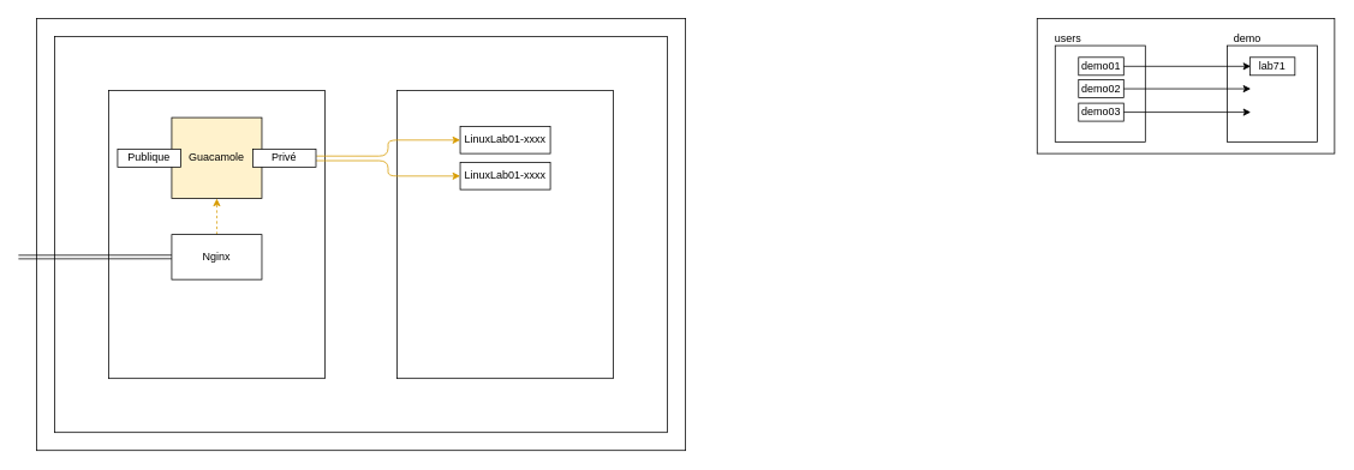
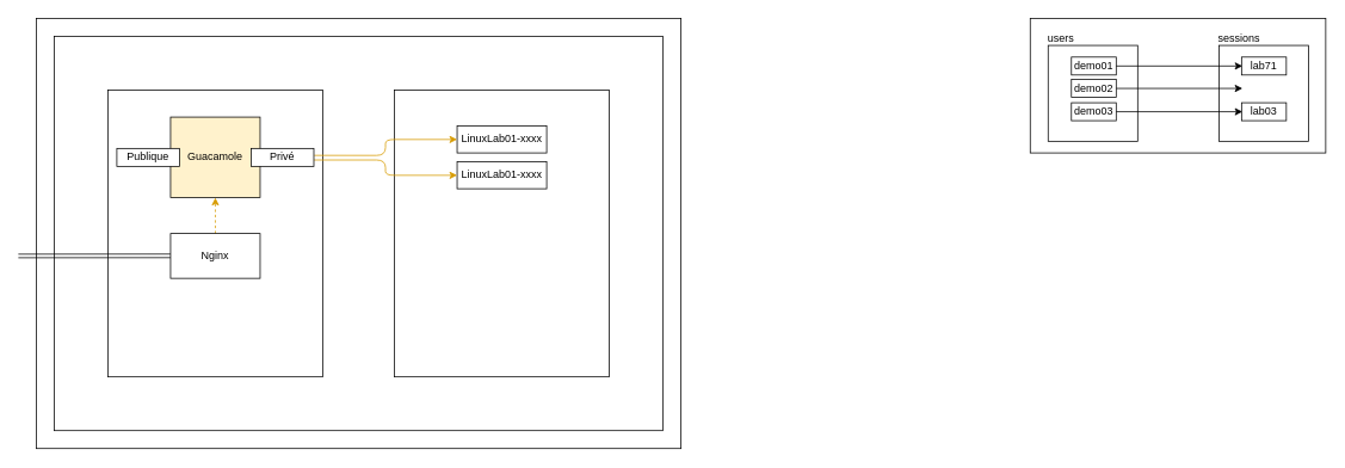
  <mxCell id="0" />
  <mxCell id="1" parent="0" />
  <mxCell id="2" value="" style="rounded=0;whiteSpace=wrap;html=1;" parent="1" vertex="1"><mxGeometry x="40" y="20" width="720" height="480" as="geometry" /></mxCell>
  <mxCell id="3" value="" style="rounded=0;whiteSpace=wrap;html=1;" parent="1" vertex="1"><mxGeometry x="60" y="40" width="680" height="440" as="geometry" /></mxCell>
  <mxCell id="4" value="" style="rounded=0;whiteSpace=wrap;html=1;" parent="1" vertex="1"><mxGeometry x="120" y="100" width="240" height="320" as="geometry" /></mxCell>
  <mxCell id="5" value="" style="rounded=0;whiteSpace=wrap;html=1;" parent="1" vertex="1"><mxGeometry x="440" y="100" width="240" height="320" as="geometry" /></mxCell>
  <mxCell id="6" value="LinuxLab01-xxxx" style="rounded=0;whiteSpace=wrap;html=1;" parent="1" vertex="1"><mxGeometry x="510" y="140" width="100" height="30" as="geometry" /></mxCell>
  <mxCell id="7" value="LinuxLab01-xxxx" style="rounded=0;whiteSpace=wrap;html=1;" parent="1" vertex="1"><mxGeometry x="510" y="180" width="100" height="30" as="geometry" /></mxCell>
  <mxCell id="8" value="Guacamole" style="rounded=0;whiteSpace=wrap;html=1;fillColor=#fff2cc;" parent="1" vertex="1"><mxGeometry x="190" y="130" width="100" height="90" as="geometry" /></mxCell>
  <mxCell id="9" style="edgeStyle=none;html=1;exitX=0;exitY=0.5;exitDx=0;exitDy=0;shape=link;" parent="1" edge="1"><mxGeometry relative="1" as="geometry"><mxPoint x="20" y="285" as="targetPoint" /><mxPoint x="190" y="284.9" as="sourcePoint" /></mxGeometry></mxCell>
  <mxCell id="10" value="Publique" style="whiteSpace=wrap;html=1;" parent="1" vertex="1"><mxGeometry x="130" y="165" width="70" height="20" as="geometry" /></mxCell>
  <mxCell id="11" style="edgeStyle=orthogonalEdgeStyle;html=1;exitX=1.007;exitY=0.388;exitDx=0;exitDy=0;entryX=0;entryY=0.5;entryDx=0;entryDy=0;fillColor=#ffe6cc;strokeColor=#d79b00;exitPerimeter=0;" parent="1" source="13" target="6" edge="1"><mxGeometry relative="1" as="geometry" /></mxCell>
  <mxCell id="12" style="edgeStyle=orthogonalEdgeStyle;html=1;exitX=1.003;exitY=0.645;exitDx=0;exitDy=0;entryX=0;entryY=0.5;entryDx=0;entryDy=0;fillColor=#ffe6cc;strokeColor=#d79b00;exitPerimeter=0;" parent="1" source="13" target="7" edge="1"><mxGeometry relative="1" as="geometry" /></mxCell>
  <mxCell id="13" value="Privé" style="whiteSpace=wrap;html=1;" parent="1" vertex="1"><mxGeometry x="280" y="165" width="70" height="20" as="geometry" /></mxCell>
  <mxCell id="14" style="edgeStyle=none;html=1;exitX=0.5;exitY=0;exitDx=0;exitDy=0;entryX=0.5;entryY=1;entryDx=0;entryDy=0;fillColor=#ffe6cc;strokeColor=#d79b00;dashed=1;" parent="1" source="15" target="8" edge="1"><mxGeometry relative="1" as="geometry" /></mxCell>
  <mxCell id="15" value="Nginx" style="rounded=0;whiteSpace=wrap;html=1;" parent="1" vertex="1"><mxGeometry x="190" y="260" width="100" height="50" as="geometry" /></mxCell>
  <mxCell id="16" value="" style="group" parent="1" vertex="1" connectable="0"><mxGeometry x="1150" y="20" width="330" height="200" as="geometry" /></mxCell>
  <mxCell id="17" value="" style="rounded=0;whiteSpace=wrap;html=1;" parent="16" vertex="1"><mxGeometry width="330" height="150" as="geometry" /></mxCell>
  <mxCell id="18" value="" style="group" parent="16" vertex="1" connectable="0"><mxGeometry x="9" y="7" width="111" height="193" as="geometry" /></mxCell>
  <mxCell id="19" value="" style="rounded=0;whiteSpace=wrap;html=1;" parent="18" vertex="1"><mxGeometry x="11" y="23" width="100" height="107" as="geometry" /></mxCell>
  <mxCell id="20" value="users" style="text;html=1;align=center;verticalAlign=middle;resizable=0;points=[];autosize=1;strokeColor=none;fillColor=none;" parent="18" vertex="1"><mxGeometry width="50" height="30" as="geometry" /></mxCell>
  <mxCell id="21" value="" style="group" parent="16" vertex="1" connectable="0"><mxGeometry x="200" y="7" width="111" height="193" as="geometry" /></mxCell>
  <mxCell id="22" value="" style="rounded=0;whiteSpace=wrap;html=1;" parent="21" vertex="1"><mxGeometry x="11" y="23" width="100" height="107" as="geometry" /></mxCell>
- <mxCell id="23" value="demo" style="text;html=1;align=center;verticalAlign=middle;resizable=0;points=[];autosize=1;strokeColor=none;fillColor=none;" parent="21" vertex="1"><mxGeometry x="-2" width="70" height="30" as="geometry" /></mxCell>
+ <mxCell id="23" value="sessions" style="text;html=1;align=center;verticalAlign=middle;resizable=0;points=[];autosize=1;strokeColor=none;fillColor=none;" parent="21" vertex="1"><mxGeometry x="-2" width="70" height="30" as="geometry" /></mxCell>
  <mxCell id="24" value="" style="group" parent="16" vertex="1" connectable="0"><mxGeometry x="46" y="43" width="240" height="20" as="geometry" /></mxCell>
  <mxCell id="25" value="demo01" style="whiteSpace=wrap;html=1;" parent="24" vertex="1"><mxGeometry width="50" height="20" as="geometry" /></mxCell>
  <mxCell id="26" style="edgeStyle=none;html=1;exitX=1;exitY=0.5;exitDx=0;exitDy=0;entryX=0;entryY=0.5;entryDx=0;entryDy=0;" parent="24" source="25" edge="1"><mxGeometry relative="1" as="geometry"><mxPoint x="191" y="10" as="targetPoint" /></mxGeometry></mxCell>
  <mxCell id="27" value="lab71" style="whiteSpace=wrap;html=1;" parent="24" vertex="1"><mxGeometry x="190" width="50" height="20" as="geometry" /></mxCell>
  <mxCell id="28" value="" style="group" parent="16" vertex="1" connectable="0"><mxGeometry x="46" y="68" width="240" height="20" as="geometry" /></mxCell>
  <mxCell id="29" value="demo02" style="whiteSpace=wrap;html=1;" parent="28" vertex="1"><mxGeometry width="50" height="20" as="geometry" /></mxCell>
  <mxCell id="30" style="edgeStyle=none;html=1;exitX=1;exitY=0.5;exitDx=0;exitDy=0;entryX=0;entryY=0.5;entryDx=0;entryDy=0;" parent="28" source="29" edge="1"><mxGeometry relative="1" as="geometry"><mxPoint x="191" y="10" as="targetPoint" /></mxGeometry></mxCell>
  <mxCell id="31" value="" style="group" parent="16" vertex="1" connectable="0"><mxGeometry x="46" y="94" width="240" height="20" as="geometry" /></mxCell>
  <mxCell id="32" value="demo03" style="whiteSpace=wrap;html=1;" parent="31" vertex="1"><mxGeometry width="50" height="20" as="geometry" /></mxCell>
  <mxCell id="33" style="edgeStyle=none;html=1;exitX=1;exitY=0.5;exitDx=0;exitDy=0;entryX=0;entryY=0.5;entryDx=0;entryDy=0;" parent="31" source="32" edge="1"><mxGeometry relative="1" as="geometry"><mxPoint x="191" y="10" as="targetPoint" /></mxGeometry></mxCell>
+ <mxCell id="34" value="lab03" style="whiteSpace=wrap;html=1;" parent="31" vertex="1"><mxGeometry x="190" width="50" height="20" as="geometry" /></mxCell>
